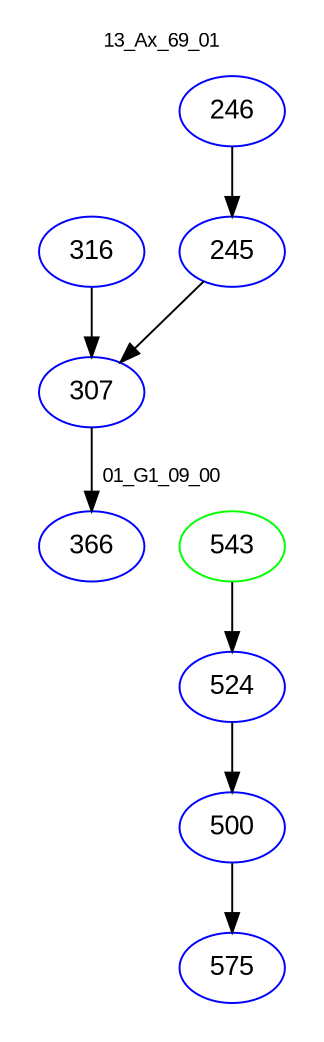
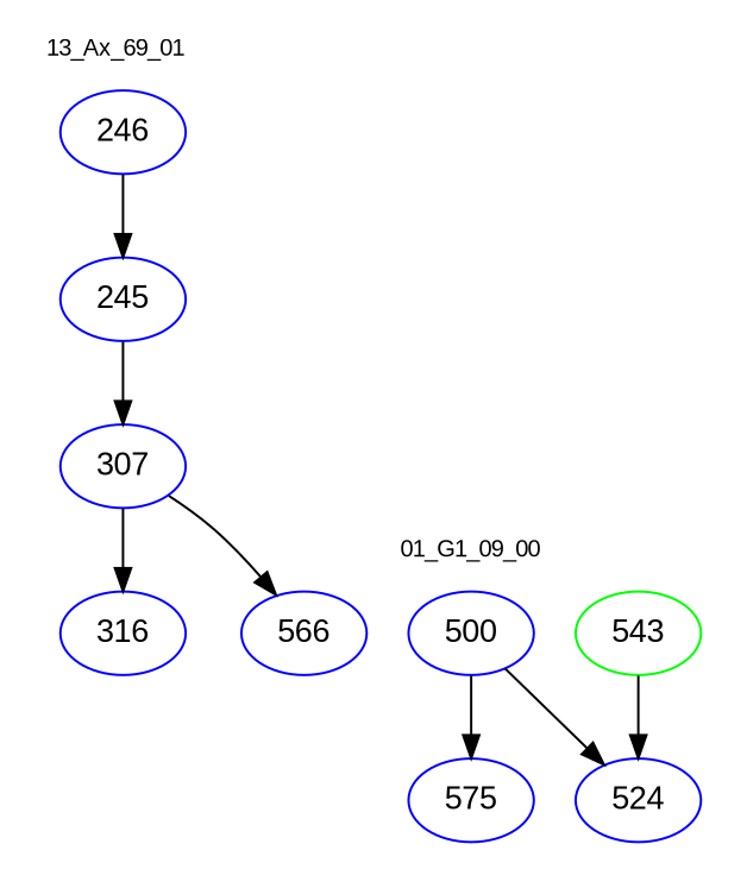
  digraph {
    fontname="Liberation Sans"
    node [color=blue fontname="Liberation Sans"]
    edge [color=black fontname="Liberation Sans"]
    n1 [label=246]
    n2 [label=245]
    n3 [label=307]
    n4 [label=316]
    n5 [color=green label=543]
    n6 [label=524]
    n7 [label=500]
    n8 [label=575]
-   n9 [label=366]
+   n9 [label=566]
    subgraph cluster_1 {
      color=white
      fontsize=10
      label="13_Ax_69_01"
      n1
      n2
      n3
      n4
    }
    subgraph cluster_2 {
      color=white
      fontsize=10
      label="01_G1_09_00"
      n5
      n6
      n7
      n8
      n9
    }
    n1 -> n2
    n2 -> n3
-   n4 -> n3
+   n3 -> n4
    n3 -> n9
    n5 -> n6
-   n6 -> n7
+   n7 -> n6
    n7 -> n8
  }
